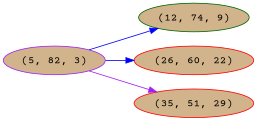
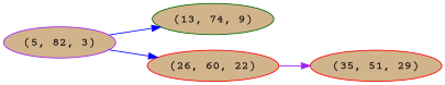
  digraph {
    fontname="Courier Prime"
    rankdir=LR
    node [color=red fillcolor=tan fontname="Courier Prime" style=filled]
    edge [color=blue fontname="Courier Prime"]
    "(5, 82, 3)" [color=purple]
-   "(13, 74, 9)" [color=darkgreen label="(12, 74, 9)"]
+   "(13, 74, 9)" [color=darkgreen]
    "(26, 60, 22)"
    "(35, 51, 29)"
    "(5, 82, 3)" -> "(13, 74, 9)"
    "(5, 82, 3)" -> "(26, 60, 22)"
-   "(5, 82, 3)" -> "(35, 51, 29)" [color=purple]
+   "(26, 60, 22)" -> "(35, 51, 29)" [color=purple]
  }
